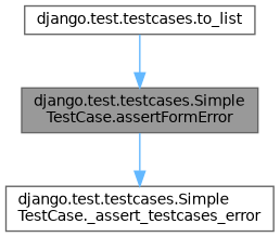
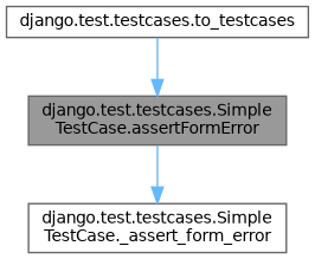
  digraph {
    rankdir=TB
    node [color=grey40 fillcolor=white fontname=Helvetica fontsize=10 shape=box style=filled]
    edge [color=steelblue1 fontname=Helvetica fontsize=10 labelfontname=Helvetica labelfontsize=10 style=solid]
    n1 [color=gray40 fillcolor=grey60 fontcolor=black height=0.2 label="django.test.testcases.Simple\lTestCase.assertFormError" width=0.4]
-   n2 [height=0.2 label="django.test.testcases.Simple\lTestCase._assert_testcases_error" width=0.4]
-   n3 [height=0.2 label="django.test.testcases.to_list" width=0.4]
+   n2 [height=0.2 label="django.test.testcases.Simple\lTestCase._assert_form_error" width=0.4]
+   n3 [height=0.2 label="django.test.testcases.to_testcases" width=0.4]
    n1 -> n2
    n3 -> n1
  }
